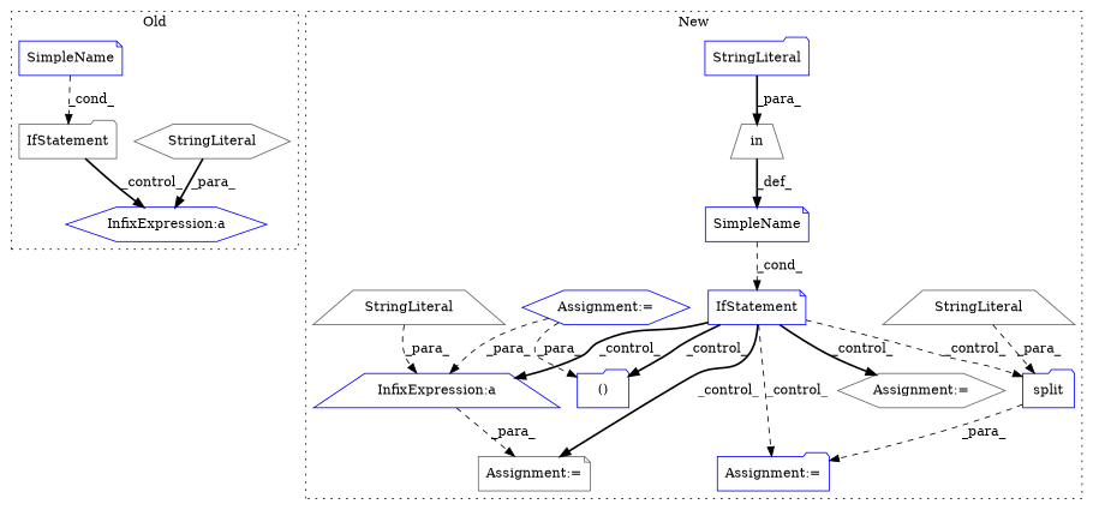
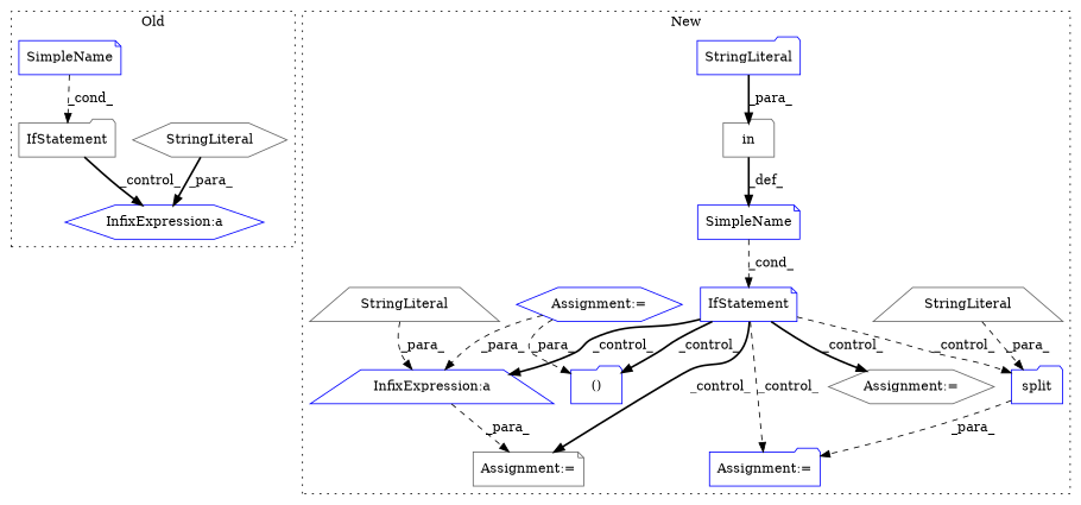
  digraph {
    node [a=45 l=3 s=1425 shape=folder color=blue]
    edge [style=dashed]
    n1 [a=25 l=24 label=IfStatement s=1550 color=gray40]
    n2 [a=27 label="InfixExpression:a" s=1486 shape=hexagon]
    n3 [l=23 label=StringLiteral s=1463 shape=hexagon color=gray40]
    n4 [a=42 l=5 label=SimpleName s=1569 shape=note]
    n5 [a=32 l="6,1" label=split s="1478,1487"]
    n6 [a=7 l=2 label="Assignment:=" s=1473]
    n7 [label=StringLiteral s=1484 shape=trapezium color=gray40]
    n8 [a=42 label=SimpleName shape=note l="" s=""]
    n9 [a=25 l="10,2" label=IfStatement s="1415,1434" shape=note]
    n10 [a=7 l=1 label="Assignment:=" s=1542 shape=hexagon color=gray40]
-   n11 [a=105 l=9 label=in shape=trapezium color=gray40]
+   n11 [a=105 l=9 label=in color=gray40]
    n12 [label=StringLiteral]
    n13 [a=7 l=1 label="Assignment:=" s=1501 shape=note color=gray40]
    n14 [a=27 label="InfixExpression:a" s=1506 shape=trapezium]
    n15 [label=StringLiteral s=1503 shape=trapezium color=gray40]
    n16 [a=106 l=18 label="()" s=1455]
    n17 [a=7 label="Assignment:=" s=416 shape=hexagon]
    subgraph cluster_1 {
      label=Old
      style=dotted
      n1
      n2
      n3
      n4
    }
    subgraph cluster_2 {
      label=New
      style=dotted
      n5
      n6
      n7
      n8
      n9
      n10
      n11
      n12
      n13
      n14
      n15
      n16
      n17
    }
    n1 -> n2 [label=_control_ style=bold]
    n3 -> n2 [label=_para_ style=bold]
    n4 -> n1 [label=_cond_]
    n5 -> n6 [label=_para_]
    n7 -> n5 [label=_para_]
    n8 -> n9 [label=_cond_]
    n9 -> n5 [label=_control_]
    n9 -> n6 [label=_control_]
    n9 -> n10 [label=_control_ style=bold]
    n9 -> n13 [label=_control_ style=bold]
    n9 -> n14 [label=_control_ style=bold]
    n9 -> n16 [label=_control_ style=bold]
    n11 -> n8 [label=_def_ style=bold]
    n12 -> n11 [label=_para_ style=bold]
    n14 -> n13 [label=_para_]
    n15 -> n14 [label=_para_]
    n17 -> n14 [label=_para_]
    n17 -> n16 [label=_para_]
  }
